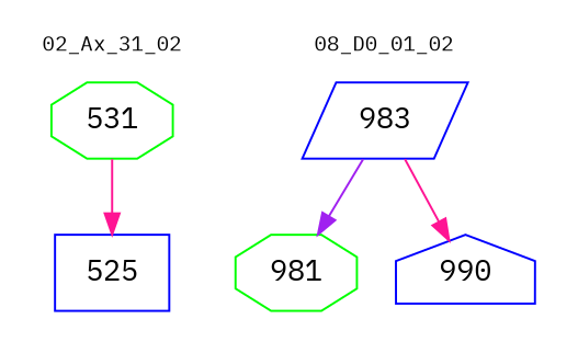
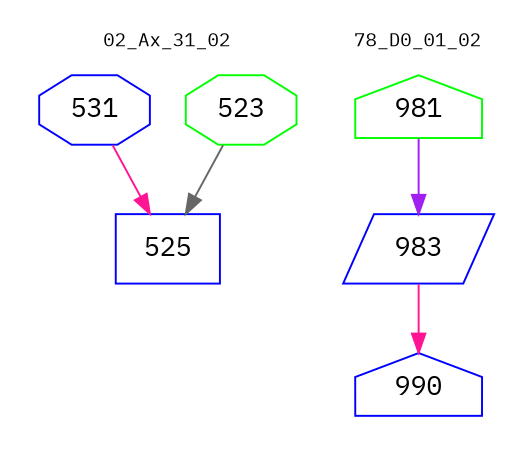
  digraph {
    fontname="IBM Plex Mono"
    node [color=blue fontname="IBM Plex Mono" shape=octagon]
    edge [color=deeppink fontname="IBM Plex Mono"]
+   n1 [color=green label=523]
    n2 [label=525 shape=box]
-   n3 [color=green label=531]
-   n4 [color=green label=981]
+   n3 [label=531]
+   n4 [color=green label=981 shape=house]
    n5 [label=983 shape=parallelogram]
    n6 [label=990 shape=house]
    subgraph cluster_1 {
      color=white
      fontsize=10
      label="02_Ax_31_02"
+     n1
      n2
      n3
    }
    subgraph cluster_2 {
      color=white
      fontsize=10
-     label="08_D0_01_02"
+     label="78_D0_01_02"
      n4
      n5
      n6
    }
+   n1 -> n2 [color=gray40]
    n3 -> n2
-   n5 -> n4 [color=purple]
+   n4 -> n5 [color=purple]
    n5 -> n6
  }
